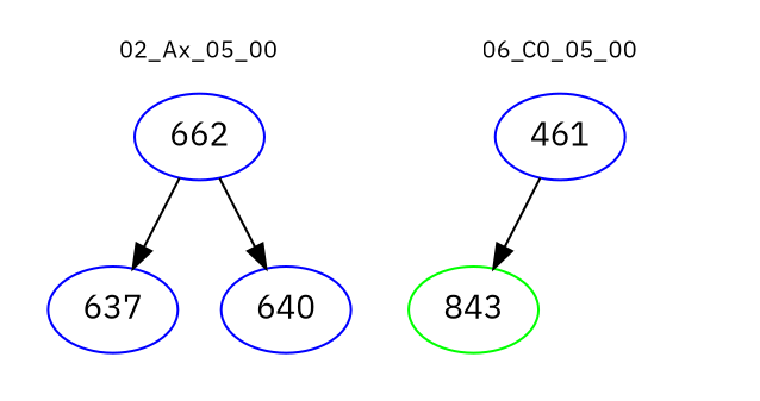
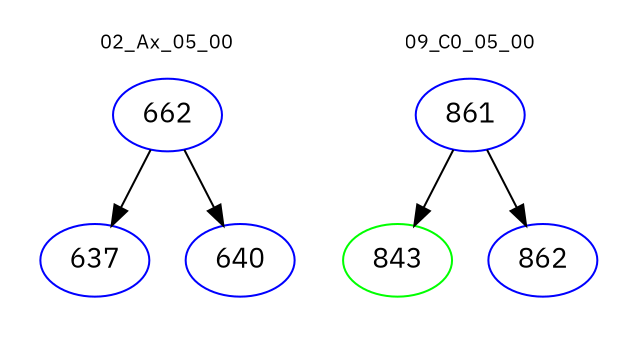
  digraph {
    fontname="IBM Plex Sans"
    node [color=blue fontname="IBM Plex Sans"]
    edge [color=black fontname="IBM Plex Sans"]
    n1 [label=662]
    n2 [label=637]
    n3 [label=640]
-   n4 [label=461]
+   n4 [label=861]
    n5 [color=green label=843]
+   n6 [label=862]
    subgraph cluster_1 {
      color=white
      fontsize=10
      label="02_Ax_05_00"
      n1
      n2
      n3
    }
    subgraph cluster_2 {
      color=white
      fontsize=10
-     label="06_C0_05_00"
+     label="09_C0_05_00"
      n4
      n5
+     n6
    }
    n1 -> n2
    n1 -> n3
    n4 -> n5
+   n4 -> n6
  }
